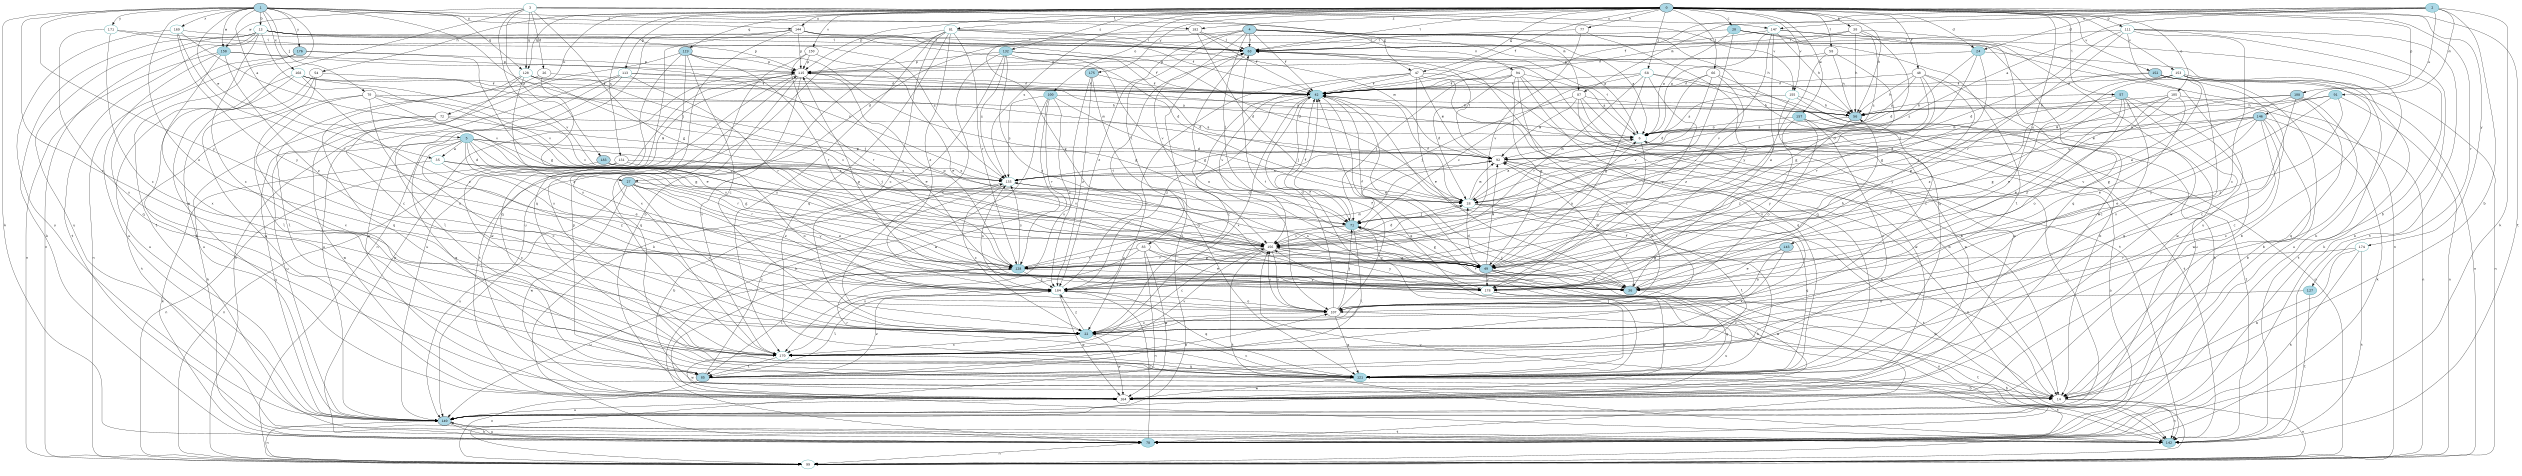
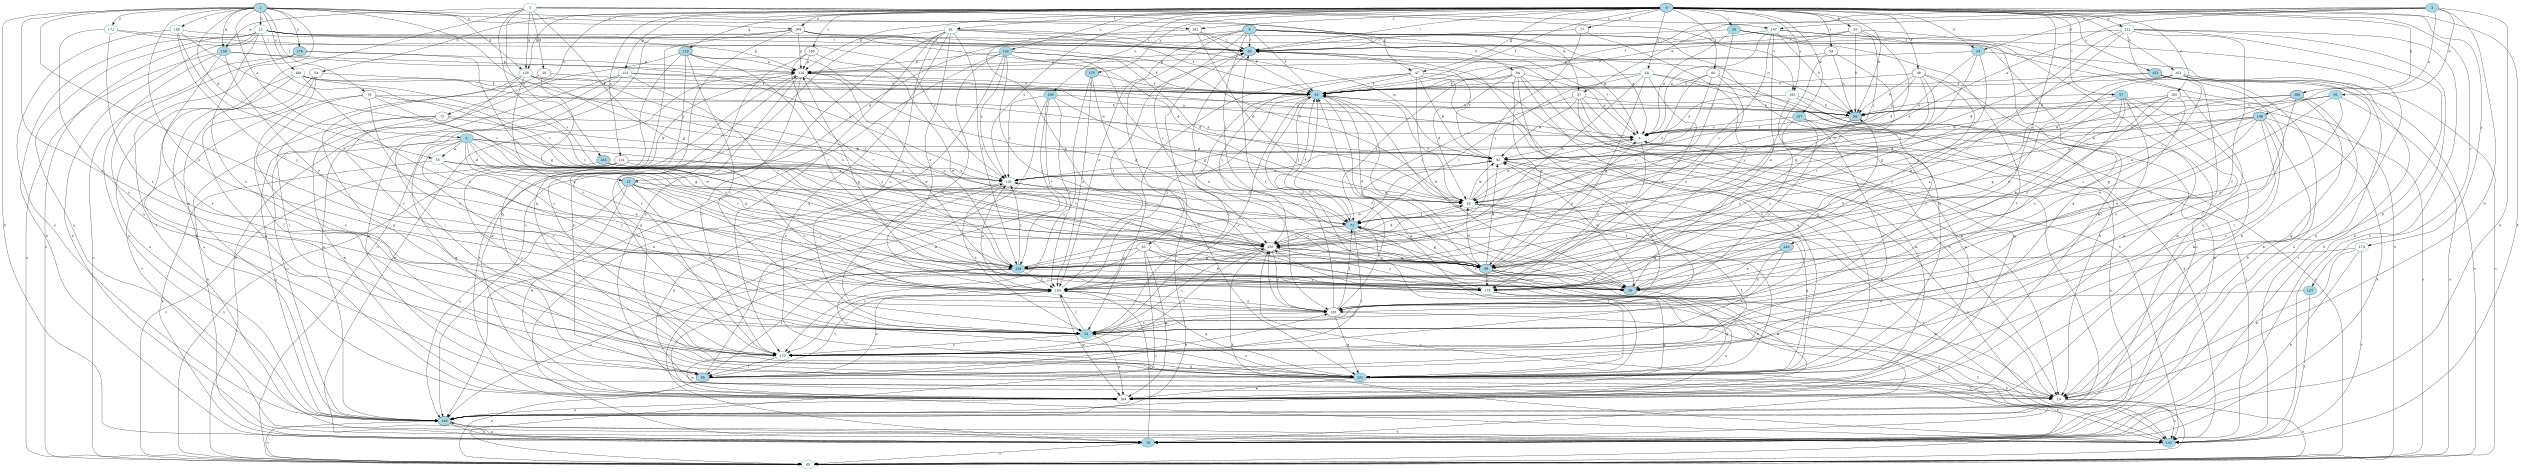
  strict digraph {
    fontname="Source Code Pro"
    node [color=black fillcolor=white fontname="Source Code Pro" style=filled]
    edge [fontname="Source Code Pro"]
    0 [fillcolor=lightblue]
    20 [color=teal fillcolor=lightblue]
    24 [color=teal fillcolor=lightblue]
    30
    40
    42 [color=teal fillcolor=lightblue]
    47
    54
    56 [fillcolor=lightblue]
    57 [color=teal fillcolor=lightblue]
    58
    63 [fillcolor=lightblue]
    66
    68 [color=teal]
    72
    77
    81 [color=teal]
    100 [color=teal fillcolor=lightblue]
    105
    108 [fillcolor=lightblue]
    111 [color=teal]
    113 [color=teal]
    115
    119 [fillcolor=lightblue]
    120 [color=teal]
    127 [color=teal fillcolor=lightblue]
    131
    132 [color=teal fillcolor=lightblue]
    135 [color=teal]
    142 [color=teal fillcolor=lightblue]
    143 [fillcolor=lightblue]
    144
    150
    152 [fillcolor=lightblue]
    153 [color=teal]
    155 [color=teal]
    157 [color=teal fillcolor=lightblue]
    174 [color=teal]
    175 [fillcolor=lightblue]
    182
    6 [color=teal]
    164
    121 [color=teal fillcolor=lightblue]
    128 [color=teal fillcolor=lightblue]
    85 [fillcolor=lightblue]
    71 [color=teal fillcolor=lightblue]
    78 [color=teal fillcolor=lightblue]
    49 [fillcolor=lightblue]
    149 [fillcolor=lightblue]
    28 [color=teal]
    178 [color=teal]
    22 [color=teal fillcolor=lightblue]
    184 [color=teal]
    36 [fillcolor=lightblue]
    170 [color=teal]
    14
    156
    92
    107
    99 [color=teal]
    1 [fillcolor=lightblue]
    5 [color=teal fillcolor=lightblue]
    13 [color=teal]
    35 [color=teal]
    70
    87
    158 [color=teal fillcolor=lightblue]
    168 [color=teal]
    169 [color=teal]
    176 [fillcolor=lightblue]
    n71 [color=teal label=171]
    27 [fillcolor=lightblue]
    2 [color=teal fillcolor=lightblue]
    91 [color=teal fillcolor=lightblue]
    146 [fillcolor=lightblue]
    147 [color=teal]
    3 [color=teal]
    26
    183 [fillcolor=lightblue]
    4 [fillcolor=lightblue]
    83
    94
    0 -> 20 [label=c]
    0 -> 24 [label=d]
    0 -> 30 [label=e]
    0 -> 40 [label=f]
    0 -> 42 [label=f]
    0 -> 47 [label=g]
    0 -> 54 [label=h]
    0 -> 56 [label=h]
    0 -> 57 [label=i]
    0 -> 58 [label=i]
    0 -> 63 [label=i]
    0 -> 66 [label=j]
    0 -> 68 [label=j]
    0 -> 72 [label=k]
    0 -> 77 [label=k]
    0 -> 81 [label=l]
    0 -> 100 [label=o]
    0 -> 105 [label=o]
    0 -> 108 [label=p]
    0 -> 111 [label=p]
    0 -> 113 [label=p]
    0 -> 115 [label=p]
    0 -> 119 [label=q]
    0 -> 120 [label=q]
    0 -> 127 [label=r]
    0 -> 131 [label=s]
    0 -> 132 [label=s]
    0 -> 135 [label=s]
    0 -> 142 [label=t]
    0 -> 143 [label=u]
    0 -> 144 [label=u]
    0 -> 150 [label=v]
    0 -> 152 [label=v]
    0 -> 153 [label=v]
    0 -> 155 [label=v]
    0 -> 157 [label=w]
    0 -> 174 [label=y]
    0 -> 175 [label=y]
    0 -> 182 [label=z]
    20 -> 63 [label=i]
    20 -> 6 [label=a]
    20 -> 164 [label=w]
    20 -> 121 [label=q]
    20 -> 128 [label=r]
    20 -> 85 [label=l]
    24 -> 115 [label=p]
    24 -> 135 [label=s]
    24 -> 71 [label=j]
    24 -> 78 [label=k]
    24 -> 49 [label=g]
    30 -> 42 [label=f]
    30 -> 56 [label=h]
    30 -> 63 [label=i]
    30 -> 135 [label=s]
    30 -> 149 [label=u]
    30 -> 28 [label=d]
    40 -> 42 [label=f]
    40 -> 56 [label=h]
    40 -> 6 [label=a]
    40 -> 128 [label=r]
    40 -> 149 [label=u]
    40 -> 28 [label=d]
    40 -> 178 [label=y]
    42 -> 56 [label=r]
    42 -> 121 [label=q]
    42 -> 71 [label=j]
    42 -> 22 [label=c]
    42 -> 184 [label=z]
    42 -> 36 [label=e]
    42 -> 170 [label=x]
    47 -> 42 [label=f]
    47 -> 121 [label=q]
    47 -> 22 [label=c]
    47 -> 36 [label=e]
    47 -> 14 [label=b]
    47 -> 156 [label=v]
    47 -> 92 [label=m]
    54 -> 42 [label=f]
    54 -> 164 [label=w]
    54 -> 85 [label=l]
    54 -> 149 [label=u]
    56 -> 6 [label=a]
    56 -> 184 [label=z]
    57 -> 56 [label=h]
    57 -> 164 [label=w]
    57 -> 121 [label=q]
    57 -> 178 [label=y]
    57 -> 22 [label=c]
    57 -> 36 [label=e]
    57 -> 92 [label=m]
    57 -> 107 [label=o]
    58 -> 56 [label=h]
    58 -> 115 [label=p]
    58 -> 49 [label=g]
    58 -> 156 [label=v]
    63 -> 115 [label=p]
    63 -> 142 [label=t]
    63 -> 121 [label=q]
    63 -> 107 [label=o]
    66 -> 42 [label=f]
    66 -> 28 [label=d]
    66 -> 22 [label=c]
    66 -> 184 [label=z]
    66 -> 156 [label=v]
    68 -> 42 [label=f]
    68 -> 128 [label=r]
    68 -> 78 [label=k]
    68 -> 49 [label=g]
    68 -> 178 [label=y]
    68 -> 14 [label=b]
    68 -> 156 [label=v]
    72 -> 6 [label=a]
    72 -> 164 [label=w]
    72 -> 78 [label=k]
    72 -> 149 [label=u]
    72 -> 92 [label=m]
    77 -> 63 [label=i]
    77 -> 178 [label=y]
    77 -> 156 [label=v]
    81 -> 63 [label=i]
    81 -> 6 [label=a]
    81 -> 121 [label=q]
    81 -> 128 [label=r]
    81 -> 149 [label=u]
    81 -> 22 [label=c]
    81 -> 184 [label=z]
    81 -> 170 [label=x]
    81 -> 14 [label=b]
    81 -> 92 [label=m]
    100 -> 56 [label=h]
    100 -> 135 [label=s]
    100 -> 164 [label=w]
    100 -> 128 [label=r]
    100 -> 78 [label=k]
    100 -> 28 [label=d]
    100 -> 184 [label=z]
    105 -> 56 [label=h]
    105 -> 49 [label=g]
    105 -> 28 [label=d]
    105 -> 184 [label=z]
    105 -> 36 [label=e]
    105 -> 99 [label=n]
    108 -> 56 [label=h]
    108 -> 121 [label=q]
    108 -> 71 [label=j]
    108 -> 49 [label=g]
    108 -> 22 [label=c]
    108 -> 14 [label=b]
    111 -> 63 [label=i]
    111 -> 142 [label=t]
    111 -> 128 [label=r]
    111 -> 78 [label=k]
    111 -> 28 [label=d]
    111 -> 22 [label=c]
    111 -> 36 [label=e]
    111 -> 14 [label=b]
    113 -> 42 [label=f]
    113 -> 6 [label=a]
    113 -> 164 [label=w]
    113 -> 128 [label=r]
    113 -> 85 [label=l]
    113 -> 149 [label=u]
    115 -> 42 [label=f]
    115 -> 142 [label=t]
    115 -> 6 [label=a]
    115 -> 164 [label=w]
    115 -> 121 [label=q]
-   115 -> 149 [label=u]
+   132 -> 149 [label=u]
    115 -> 36 [label=e]
    115 -> 170 [label=x]
    119 -> 115 [label=p]
    119 -> 121 [label=q]
    119 -> 128 [label=r]
    119 -> 49 [label=g]
    119 -> 22 [label=c]
    119 -> 170 [label=x]
    119 -> 99 [label=n]
    120 -> 42 [label=f]
    120 -> 121 [label=q]
    120 -> 71 [label=j]
    120 -> 22 [label=c]
    120 -> 184 [label=z]
    120 -> 156 [label=v]
    127 -> 142 [label=t]
    127 -> 107 [label=o]
    131 -> 135 [label=s]
    131 -> 170 [label=x]
    131 -> 107 [label=o]
    131 -> 99 [label=n]
    132 -> 42 [label=f]
    132 -> 115 [label=p]
    132 -> 135 [label=s]
    132 -> 78 [label=k]
    132 -> 49 [label=g]
    132 -> 28 [label=d]
    132 -> 178 [label=y]
    132 -> 22 [label=c]
    135 -> 28 [label=d]
    135 -> 22 [label=c]
    135 -> 14 [label=b]
    142 -> 156 [label=v]
    143 -> 49 [label=g]
    143 -> 36 [label=e]
    143 -> 170 [label=x]
    143 -> 107 [label=o]
    144 -> 42 [label=f]
    144 -> 63 [label=i]
    144 -> 115 [label=p]
    144 -> 121 [label=q]
    144 -> 28 [label=d]
    144 -> 170 [label=x]
    144 -> 99 [label=n]
    150 -> 115 [label=p]
    150 -> 128 [label=r]
    150 -> 36 [label=e]
    150 -> 170 [label=x]
    152 -> 42 [label=f]
    152 -> 164 [label=w]
    152 -> 49 [label=g]
    152 -> 149 [label=u]
    152 -> 99 [label=n]
    153 -> 42 [label=f]
    153 -> 142 [label=t]
    153 -> 184 [label=z]
    153 -> 36 [label=e]
    153 -> 170 [label=x]
    153 -> 14 [label=b]
    153 -> 99 [label=n]
    155 -> 56 [label=h]
    155 -> 142 [label=t]
    155 -> 6 [label=a]
    155 -> 164 [label=w]
    157 -> 142 [label=t]
    157 -> 6 [label=a]
    157 -> 178 [label=y]
    157 -> 170 [label=x]
    157 -> 107 [label=o]
    174 -> 142 [label=t]
    174 -> 128 [label=r]
    174 -> 78 [label=k]
    174 -> 14 [label=b]
    175 -> 42 [label=f]
    175 -> 121 [label=q]
    175 -> 184 [label=z]
    175 -> 170 [label=x]
    182 -> 42 [label=f]
    182 -> 63 [label=i]
    182 -> 49 [label=g]
    182 -> 28 [label=d]
    6 -> 63 [label=i]
    6 -> 149 [label=u]
    6 -> 178 [label=y]
    6 -> 92 [label=m]
    164 -> 149 [label=u]
    121 -> 42 [label=f]
    121 -> 142 [label=t]
    121 -> 164 [label=w]
    121 -> 128 [label=r]
    121 -> 71 [label=j]
    121 -> 22 [label=c]
    121 -> 14 [label=b]
    128 -> 115 [label=p]
    128 -> 135 [label=s]
    128 -> 85 [label=l]
    128 -> 149 [label=u]
    128 -> 178 [label=y]
    128 -> 184 [label=z]
    128 -> 92 [label=m]
    85 -> 115 [label=p]
    85 -> 135 [label=s]
    85 -> 184 [label=z]
    85 -> 14 [label=b]
    85 -> 107 [label=o]
    85 -> 99 [label=n]
    71 -> 42 [label=f]
    71 -> 85 [label=l]
    71 -> 78 [label=k]
    71 -> 49 [label=g]
    71 -> 184 [label=z]
    71 -> 156 [label=v]
    78 -> 42 [label=f]
    78 -> 115 [label=p]
    78 -> 6 [label=a]
    78 -> 149 [label=u]
    78 -> 184 [label=z]
    78 -> 99 [label=n]
    49 -> 42 [label=f]
    49 -> 6 [label=a]
    49 -> 164 [label=w]
    49 -> 28 [label=d]
    49 -> 178 [label=y]
    49 -> 36 [label=e]
    49 -> 14 [label=b]
    49 -> 156 [label=v]
    49 -> 92 [label=m]
    49 -> 99 [label=n]
    149 -> 63 [label=i]
    149 -> 142 [label=t]
    149 -> 78 [label=k]
    149 -> 99 [label=n]
    28 -> 42 [label=f]
    28 -> 142 [label=t]
    28 -> 6 [label=a]
    28 -> 121 [label=q]
    28 -> 85 [label=l]
    28 -> 71 [label=j]
    28 -> 92 [label=m]
    178 -> 42 [label=f]
    178 -> 115 [label=p]
    178 -> 164 [label=w]
    178 -> 149 [label=u]
    22 -> 164 [label=w]
    22 -> 184 [label=z]
    22 -> 170 [label=x]
    184 -> 63 [label=i]
    184 -> 135 [label=s]
    184 -> 164 [label=w]
    184 -> 121 [label=q]
    184 -> 85 [label=l]
    184 -> 107 [label=o]
    36 -> 56 [label=h]
    36 -> 135 [label=s]
    36 -> 121 [label=q]
    36 -> 71 [label=j]
    36 -> 92 [label=m]
    170 -> 164 [label=w]
    170 -> 121 [label=q]
    170 -> 85 [label=l]
    170 -> 156 [label=v]
    14 -> 142 [label=t]
    14 -> 156 [label=v]
    14 -> 99 [label=n]
    156 -> 142 [label=t]
    156 -> 128 [label=r]
    156 -> 49 [label=g]
    156 -> 28 [label=d]
    156 -> 178 [label=y]
    156 -> 22 [label=c]
    156 -> 107 [label=o]
    92 -> 63 [label=i]
    92 -> 135 [label=s]
    92 -> 14 [label=b]
    92 -> 99 [label=n]
    107 -> 42 [label=f]
    107 -> 63 [label=i]
    107 -> 142 [label=t]
    107 -> 121 [label=q]
    107 -> 71 [label=j]
    107 -> 22 [label=c]
    107 -> 156 [label=v]
    107 -> 92 [label=m]
    1 -> 120 [label=q]
    1 -> 142 [label=t]
    1 -> 144 [label=u]
    1 -> 182 [label=z]
    1 -> 71 [label=j]
    1 -> 78 [label=k]
    1 -> 178 [label=y]
    1 -> 22 [label=c]
    1 -> 107 [label=o]
    1 -> 5 [label=a]
    1 -> 13 [label=b]
    1 -> 35 [label=e]
    1 -> 70 [label=j]
    1 -> 87 [label=m]
    1 -> 158 [label=w]
    1 -> 168 [label=x]
    1 -> 169 [label=x]
    1 -> 176 [label=y]
    1 -> n71 [label=y]
    5 -> 121 [label=q]
    5 -> 128 [label=r]
    5 -> 71 [label=j]
    5 -> 49 [label=g]
    5 -> 149 [label=u]
    5 -> 22 [label=c]
    5 -> 36 [label=e]
    5 -> 156 [label=v]
    5 -> 92 [label=m]
    5 -> 35 [label=e]
    5 -> 27 [label=d]
    13 -> 56 [label=h]
    13 -> 63 [label=i]
    13 -> 135 [label=s]
    13 -> 142 [label=t]
    13 -> 78 [label=k]
    13 -> 149 [label=u]
    13 -> 28 [label=d]
    13 -> 22 [label=c]
    13 -> 156 [label=v]
    13 -> 99 [label=n]
    35 -> 135 [label=s]
    35 -> 128 [label=r]
    35 -> 78 [label=k]
    35 -> 184 [label=z]
    70 -> 56 [label=h]
    70 -> 142 [label=t]
    70 -> 49 [label=g]
    70 -> 170 [label=x]
    70 -> 156 [label=v]
    70 -> 107 [label=o]
    87 -> 56 [label=h]
    87 -> 164 [label=w]
    87 -> 71 [label=j]
    87 -> 14 [label=b]
    87 -> 92 [label=m]
    87 -> 99 [label=n]
    158 -> 115 [label=p]
    158 -> 135 [label=s]
    158 -> 149 [label=u]
    158 -> 184 [label=z]
    158 -> 170 [label=x]
    158 -> 99 [label=n]
    168 -> 42 [label=f]
    168 -> 149 [label=u]
    168 -> 184 [label=z]
    168 -> 14 [label=b]
    168 -> 156 [label=v]
    168 -> 92 [label=m]
    169 -> 63 [label=i]
    169 -> 128 [label=r]
    169 -> 149 [label=u]
    169 -> 178 [label=y]
    169 -> 156 [label=v]
    176 -> 115 [label=p]
    176 -> 121 [label=q]
    176 -> 49 [label=g]
    176 -> 99 [label=n]
    n71 -> 63 [label=i]
    n71 -> 115 [label=p]
    n71 -> 22 [label=c]
    n71 -> 170 [label=x]
    27 -> 164 [label=w]
    27 -> 149 [label=u]
    27 -> 28 [label=d]
    27 -> 178 [label=y]
    27 -> 22 [label=c]
    27 -> 184 [label=z]
    27 -> 36 [label=e]
    2 -> 24 [label=d]
    2 -> 42 [label=f]
    2 -> 6 [label=a]
    2 -> 78 [label=k]
    2 -> 14 [label=b]
    2 -> 87 [label=m]
    2 -> 91 [label=m]
    2 -> 146 [label=u]
    2 -> 147 [label=u]
    91 -> 56 [label=h]
    91 -> 178 [label=y]
    91 -> 184 [label=z]
    91 -> 92 [label=m]
    91 -> 99 [label=n]
    146 -> 135 [label=s]
    146 -> 6 [label=a]
    146 -> 78 [label=k]
    146 -> 22 [label=c]
    146 -> 36 [label=e]
    146 -> 170 [label=x]
    146 -> 14 [label=b]
    146 -> 156 [label=v]
    146 -> 92 [label=m]
    147 -> 56 [label=h]
    147 -> 63 [label=i]
    147 -> 6 [label=a]
    147 -> 164 [label=w]
    147 -> 78 [label=k]
    147 -> 36 [label=e]
    147 -> 156 [label=v]
    3 -> 47 [label=g]
    3 -> 120 [label=q]
    3 -> 155 [label=v]
    3 -> 164 [label=w]
    3 -> 49 [label=g]
    3 -> 156 [label=v]
    3 -> 158 [label=w]
    3 -> 147 [label=u]
    3 -> 26 [label=d]
    3 -> 183 [label=z]
    26 -> 42 [label=f]
    26 -> 85 [label=l]
    26 -> 36 [label=e]
    183 -> 135 [label=s]
    183 -> 156 [label=v]
    183 -> 99 [label=n]
    4 -> 42 [label=f]
    4 -> 63 [label=i]
    4 -> 6 [label=a]
    4 -> 121 [label=q]
    4 -> 71 [label=j]
    4 -> 184 [label=z]
    4 -> 156 [label=v]
    4 -> 99 [label=n]
    4 -> 27 [label=d]
    4 -> 83 [label=l]
    4 -> 94 [label=n]
    83 -> 164 [label=w]
    83 -> 128 [label=r]
    83 -> 49 [label=g]
    83 -> 36 [label=e]
    83 -> 170 [label=x]
    83 -> 99 [label=n]
    94 -> 42 [label=f]
    94 -> 6 [label=a]
    94 -> 164 [label=w]
    94 -> 71 [label=j]
    94 -> 49 [label=g]
    94 -> 28 [label=d]
    94 -> 22 [label=c]
    94 -> 170 [label=x]
  }
